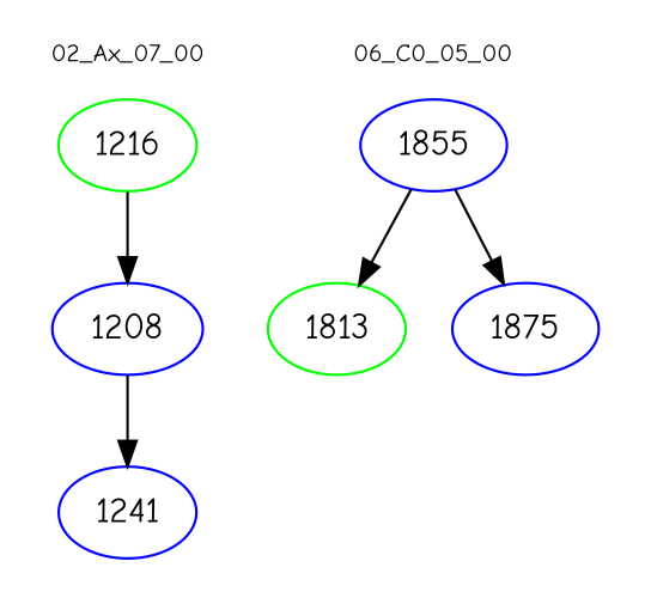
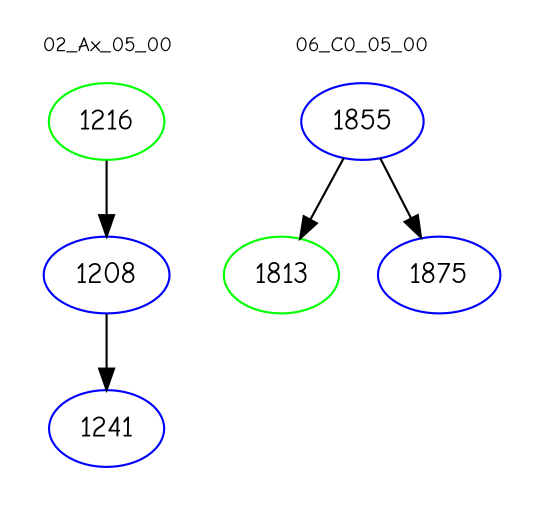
  digraph {
    fontname="Comic Neue"
    node [color=blue fontname="Comic Neue"]
    edge [color=black fontname="Comic Neue"]
    n1 [label=1208]
    n2 [label=1241]
    n3 [color=green label=1216]
    n4 [label=1855]
    n5 [color=green label=1813]
    n6 [label=1875]
    subgraph cluster_1 {
      color=white
      fontsize=10
-     label="02_Ax_07_00"
+     label="02_Ax_05_00"
      n1
      n2
      n3
    }
    subgraph cluster_2 {
      color=white
      fontsize=10
      label="06_C0_05_00"
      n4
      n5
      n6
    }
    n1 -> n2
    n3 -> n1
    n4 -> n5
    n4 -> n6
  }
